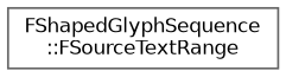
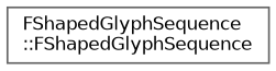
  digraph {
    rankdir=LR
    fontname="DejaVu Sans"
-   n1 [color=grey40 fillcolor=white fontname="DejaVu Sans" fontsize=10 height=0.2 label="FShapedGlyphSequence\l::FSourceTextRange" shape=box style=filled width=0.4]
+   n1 [color=grey40 fillcolor=white fontname="DejaVu Sans" fontsize=10 height=0.2 label="FShapedGlyphSequence\l::FShapedGlyphSequence" shape=box style=filled width=0.4]
  }
